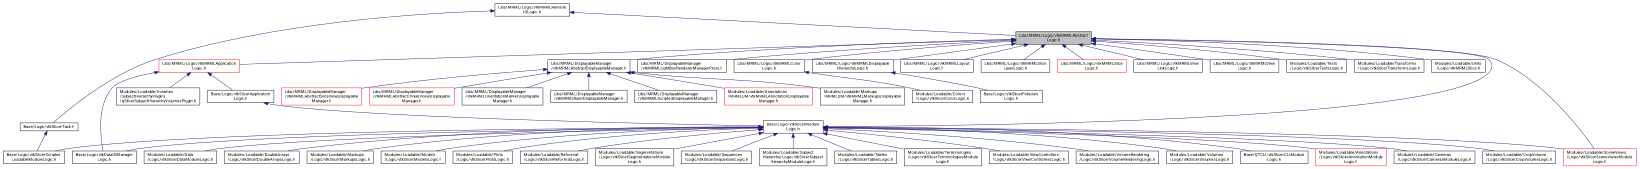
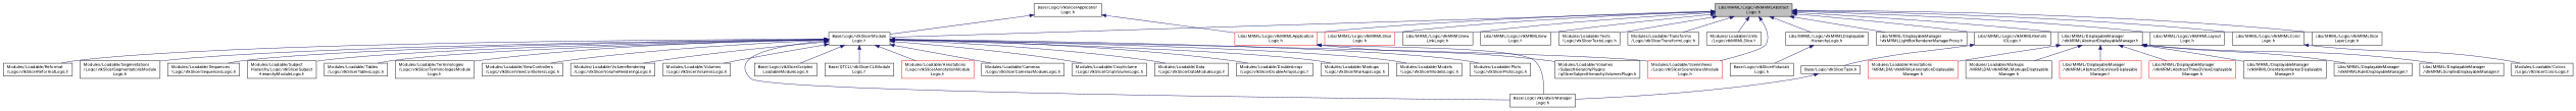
  digraph {
    fontname=Roboto
    node [color=black fontname=Roboto fontsize=10 shape=record]
    edge [color=midnightblue dir=back fontname=Roboto fontsize=10 labelfontname=Helvetica labelfontsize=10 style=solid]
    n1 [fillcolor=grey75 fontcolor=black height=0.2 label="Libs/MRML/Logic/vtkMRMLAbstract\lLogic.h" style=filled width=0.4]
    n2 [height=0.2 label="Base/Logic/vtkSlicerModule\lLogic.h" width=0.4]
    n3 [color=red height=0.2 label="Modules/Loadable/SceneViews\l/Logic/vtkSlicerSceneViewsModule\lLogic.h" width=0.4]
    n4 [height=0.2 label="Libs/MRML/DisplayableManager\l/vtkMRMLAbstractDisplayableManager.h" width=0.4]
    n5 [height=0.2 label="Libs/MRML/DisplayableManager\l/vtkMRMLLightBoxRendererManagerProxy.h" width=0.4]
    n6 [color=red height=0.2 label="Libs/MRML/Logic/vtkMRMLApplication\lLogic.h" width=0.4]
    n7 [height=0.2 label="Libs/MRML/Logic/vtkMRMLColor\lLogic.h" width=0.4]
    n8 [height=0.2 label="Libs/MRML/Logic/vtkMRMLDisplayable\lHierarchyLogic.h" width=0.4]
    n9 [height=0.2 label="Libs/MRML/Logic/vtkMRMLLayout\lLogic.h" width=0.4]
    n10 [height=0.2 label="Libs/MRML/Logic/vtkMRMLRemote\lIOLogic.h" width=0.4]
    n11 [height=0.2 label="Libs/MRML/Logic/vtkMRMLSlice\lLayerLogic.h" width=0.4]
    n12 [color=red height=0.2 label="Libs/MRML/Logic/vtkMRMLSlice\lLogic.h" width=0.4]
    n13 [height=0.2 label="Libs/MRML/Logic/vtkMRMLView\lLinkLogic.h" width=0.4]
    n14 [height=0.2 label="Libs/MRML/Logic/vtkMRMLView\lLogic.h" width=0.4]
    n15 [height=0.2 label="Modules/Loadable/Texts\l/Logic/vtkSlicerTextsLogic.h" width=0.4]
    n16 [height=0.2 label="Modules/Loadable/Transforms\l/Logic/vtkSlicerTransformLogic.h" width=0.4]
    n17 [height=0.2 label="Modules/Loadable/Units\l/Logic/vtkMRMLSlice.h" width=0.4]
    n18 [height=0.2 label="Base/Logic/vtkDataIOManager\lLogic.h" width=0.4]
    n19 [height=0.2 label="Base/Logic/vtkSlicerScripted\lLoadableModuleLogic.h" width=0.4]
    n20 [height=0.2 label="Base/QTCLI/vtkSlicerCLIModule\lLogic.h" width=0.4]
    n21 [color=red height=0.2 label="Modules/Loadable/Annotations\l/Logic/vtkSlicerAnnotationModule\lLogic.h" width=0.4]
    n22 [height=0.2 label="Modules/Loadable/Cameras\l/Logic/vtkSlicerCamerasModuleLogic.h" width=0.4]
    n23 [height=0.2 label="Modules/Loadable/CropVolume\l/Logic/vtkSlicerCropVolumeLogic.h" width=0.4]
    n24 [height=0.2 label="Modules/Loadable/Data\l/Logic/vtkSlicerDataModuleLogic.h" width=0.4]
    n25 [height=0.2 label="Modules/Loadable/DoubleArrays\l/Logic/vtkSlicerDoubleArraysLogic.h" width=0.4]
    n26 [height=0.2 label="Modules/Loadable/Markups\l/Logic/vtkSlicerMarkupsLogic.h" width=0.4]
    n27 [height=0.2 label="Modules/Loadable/Models\l/Logic/vtkSlicerModelsLogic.h" width=0.4]
    n28 [height=0.2 label="Modules/Loadable/Plots\l/Logic/vtkSlicerPlotsLogic.h" width=0.4]
    n29 [height=0.2 label="Modules/Loadable/Reformat\l/Logic/vtkSlicerReformatLogic.h" width=0.4]
    n30 [height=0.2 label="Modules/Loadable/Segmentations\l/Logic/vtkSlicerSegmentationsModule\lLogic.h" width=0.4]
    n31 [height=0.2 label="Modules/Loadable/Sequences\l/Logic/vtkSlicerSequencesLogic.h" width=0.4]
    n32 [height=0.2 label="Modules/Loadable/Subject\lHierarchy/Logic/vtkSlicerSubject\lHierarchyModuleLogic.h" width=0.4]
    n33 [height=0.2 label="Modules/Loadable/Tables\l/Logic/vtkSlicerTablesLogic.h" width=0.4]
    n34 [height=0.2 label="Modules/Loadable/Terminologies\l/Logic/vtkSlicerTerminologiesModule\lLogic.h" width=0.4]
    n35 [height=0.2 label="Modules/Loadable/ViewControllers\l/Logic/vtkSlicerViewControllersLogic.h" width=0.4]
    n36 [height=0.2 label="Modules/Loadable/VolumeRendering\l/Logic/vtkSlicerVolumeRenderingLogic.h" width=0.4]
    n37 [height=0.2 label="Modules/Loadable/Volumes\l/Logic/vtkSlicerVolumesLogic.h" width=0.4]
    n38 [height=0.2 label="Base/Logic/vtkSlicerTask.h" width=0.4]
    n39 [height=0.2 label="Base/Logic/vtkSlicerFiducials\lLogic.h" width=0.4]
    n40 [color=red height=0.2 label="Libs/MRML/DisplayableManager\l/vtkMRMLAbstractSliceViewDisplayable\lManager.h" width=0.4]
    n41 [color=red height=0.2 label="Libs/MRML/DisplayableManager\l/vtkMRMLAbstractThreeDViewDisplayable\lManager.h" width=0.4]
    n42 [height=0.2 label="Libs/MRML/DisplayableManager\l/vtkMRMLOrientationMarkerDisplayable\lManager.h" width=0.4]
    n43 [height=0.2 label="Libs/MRML/DisplayableManager\l/vtkMRMLRulerDisplayableManager.h" width=0.4]
    n44 [height=0.2 label="Libs/MRML/DisplayableManager\l/vtkMRMLScriptedDisplayableManager.h" width=0.4]
    n45 [color=red height=0.2 label="Modules/Loadable/Annotations\l/MRMLDM/vtkMRMLAnnotationDisplayable\lManager.h" width=0.4]
    n46 [height=0.2 label="Modules/Loadable/Markups\l/MRMLDM/vtkMRMLMarkupsDisplayable\lManager.h" width=0.4]
    n47 [height=0.2 label="Base/Logic/vtkSlicerApplication\lLogic.h" width=0.4]
    n48 [height=0.2 label="Modules/Loadable/Volumes\l/SubjectHierarchyPlugins\l/qSlicerSubjectHierarchyVolumesPlugin.h" width=0.4]
    n49 [height=0.2 label="Modules/Loadable/Colors\l/Logic/vtkSlicerColorLogic.h" width=0.4]
    n1 -> n2
    n1 -> n3
    n1 -> n4
    n1 -> n5
    n1 -> n6
    n1 -> n7
    n1 -> n8
    n1 -> n9
-   n10 -> n1
+   n1 -> n10
    n1 -> n11
    n1 -> n12
    n1 -> n13
    n1 -> n14
    n1 -> n15
    n1 -> n16
    n1 -> n17
    n2 -> n3
    n2 -> n18
    n2 -> n19
    n2 -> n20
    n2 -> n21
    n2 -> n22
    n2 -> n23
    n2 -> n24
    n2 -> n25
    n2 -> n26
    n2 -> n27
    n2 -> n28
    n2 -> n29
    n2 -> n30
    n2 -> n31
    n2 -> n32
    n2 -> n33
    n2 -> n34
    n2 -> n35
    n2 -> n36
    n2 -> n37
    n4 -> n40
    n4 -> n41
    n4 -> n42
    n4 -> n43
    n4 -> n44
    n4 -> n45
    n4 -> n46
    n6 -> n18
-   n6 -> n47
+   n47 -> n6
    n6 -> n48
    n7 -> n49
    n8 -> n39
    n10 -> n38
-   n38 -> n19
+   n38 -> n18
    n47 -> n2
  }
